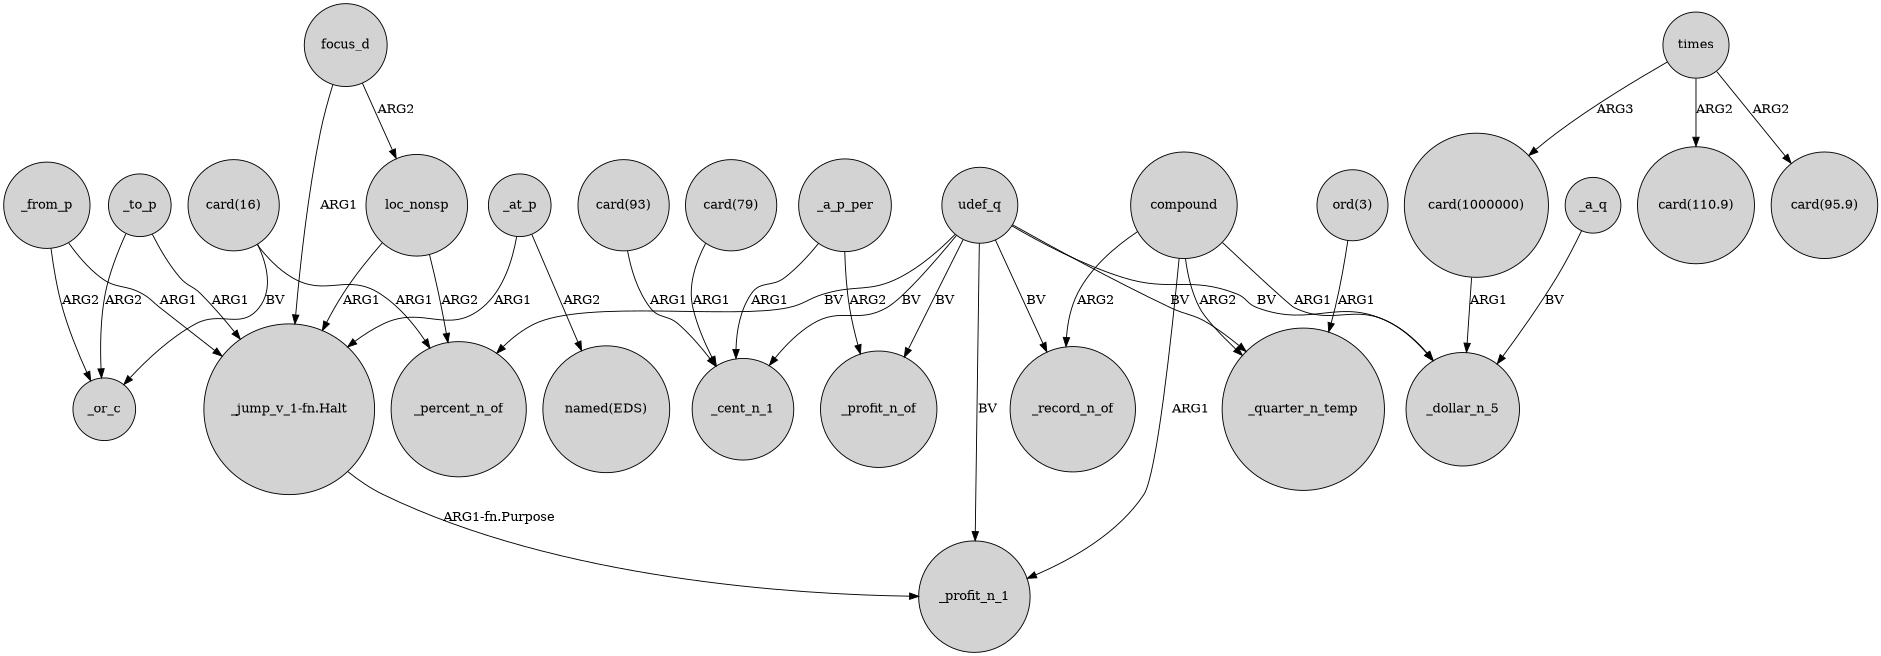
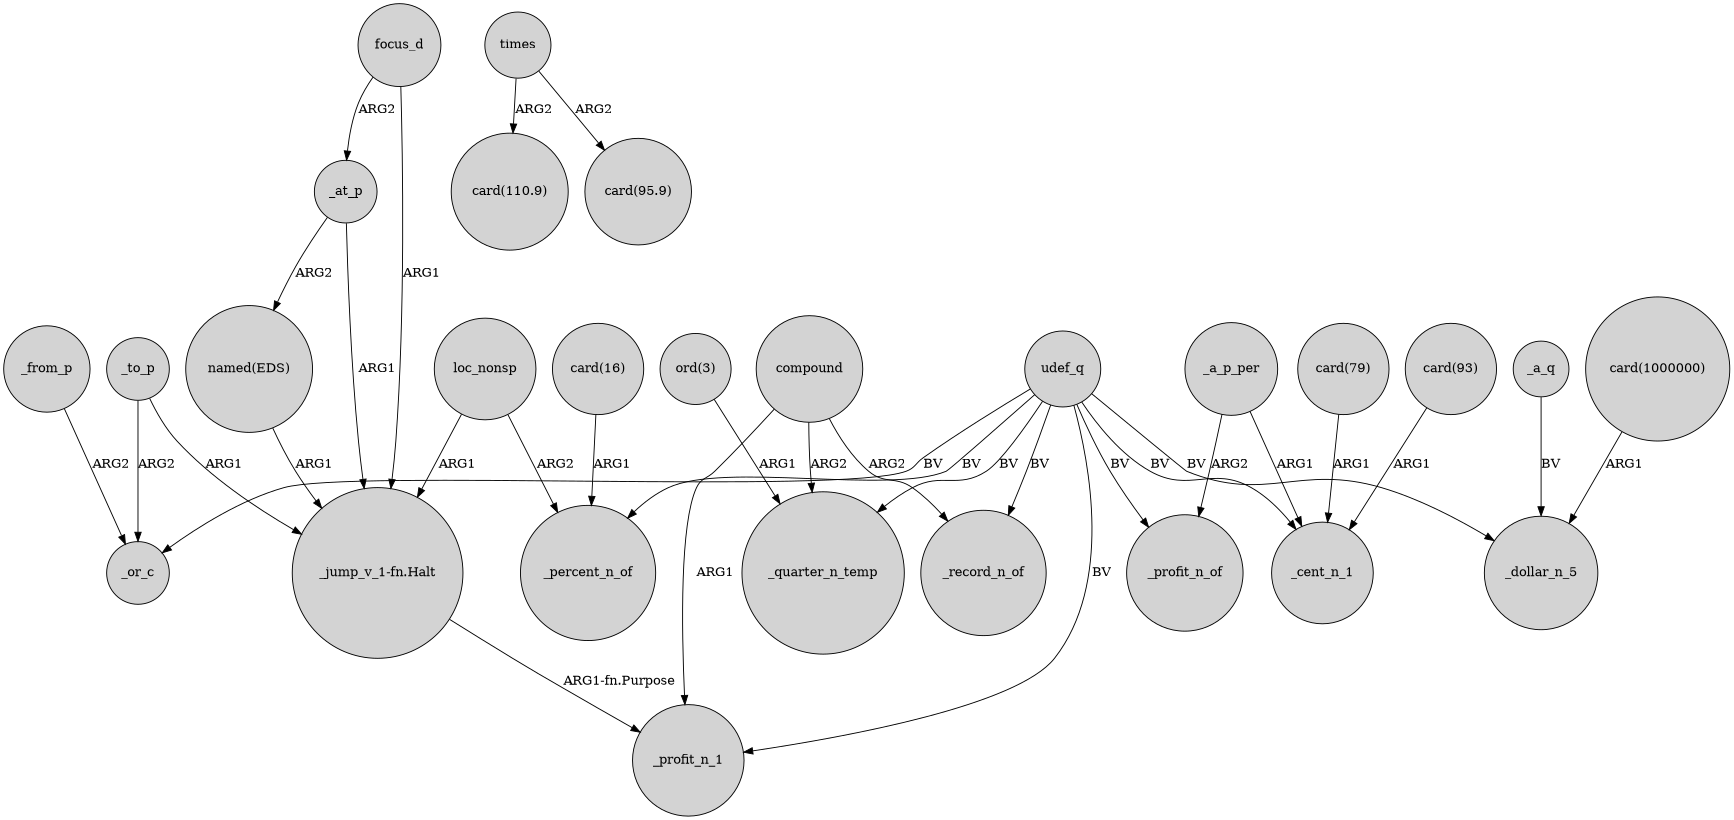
  digraph {
    node [shape=circle style=filled]
    _to_p
    _or_c
    "_jump_v_1-fn.Halt"
    _profit_n_1
    "card(93)"
    _cent_n_1
    n7 [label=_dollar_n_5]
    _a_q
    "ord(3)"
    _quarter_n_temp
    udef_q
    _record_n_of
    n13 [label=_profit_n_of]
    _percent_n_of
    _a_p_per
    compound
    _at_p
    "named(EDS)"
    loc_nonsp
    times
    "card(1000000)"
    "card(110.9)"
    "card(95.9)"
    _from_p
    focus_d
    "card(16)"
    "card(79)"
    _to_p -> _or_c [label=ARG2]
    _to_p -> "_jump_v_1-fn.Halt" [label=ARG1]
    "_jump_v_1-fn.Halt" -> _profit_n_1 [label="ARG1-fn.Purpose"]
    "card(93)" -> _cent_n_1 [label=ARG1]
    _a_q -> n7 [label=BV]
    "ord(3)" -> _quarter_n_temp [label=ARG1]
-   "card(16)" -> _or_c [label=BV]
+   udef_q -> _or_c [label=BV]
    udef_q -> _profit_n_1 [label=BV]
    udef_q -> _cent_n_1 [label=BV]
    udef_q -> n7 [label=BV]
    udef_q -> _quarter_n_temp [label=BV]
    udef_q -> _record_n_of [label=BV]
    udef_q -> n13 [label=BV]
    udef_q -> _percent_n_of [label=BV]
    _a_p_per -> _cent_n_1 [label=ARG1]
    _a_p_per -> n13 [label=ARG2]
    compound -> _profit_n_1 [label=ARG1]
-   compound -> n7 [label=ARG1]
    compound -> _quarter_n_temp [label=ARG2]
    compound -> _record_n_of [label=ARG2]
    _at_p -> "_jump_v_1-fn.Halt" [label=ARG1]
    _at_p -> "named(EDS)" [label=ARG2]
    loc_nonsp -> "_jump_v_1-fn.Halt" [label=ARG1]
    loc_nonsp -> _percent_n_of [label=ARG2]
-   times -> "card(1000000)" [label=ARG3]
    times -> "card(110.9)" [label=ARG2]
    times -> "card(95.9)" [label=ARG2]
    "card(1000000)" -> n7 [label=ARG1]
    _from_p -> _or_c [label=ARG2]
-   _from_p -> "_jump_v_1-fn.Halt" [label=ARG1]
+   "named(EDS)" -> "_jump_v_1-fn.Halt" [label=ARG1]
    focus_d -> "_jump_v_1-fn.Halt" [label=ARG1]
-   focus_d -> loc_nonsp [label=ARG2]
+   focus_d -> _at_p [label=ARG2]
    "card(16)" -> _percent_n_of [label=ARG1]
    "card(79)" -> _cent_n_1 [label=ARG1]
  }
